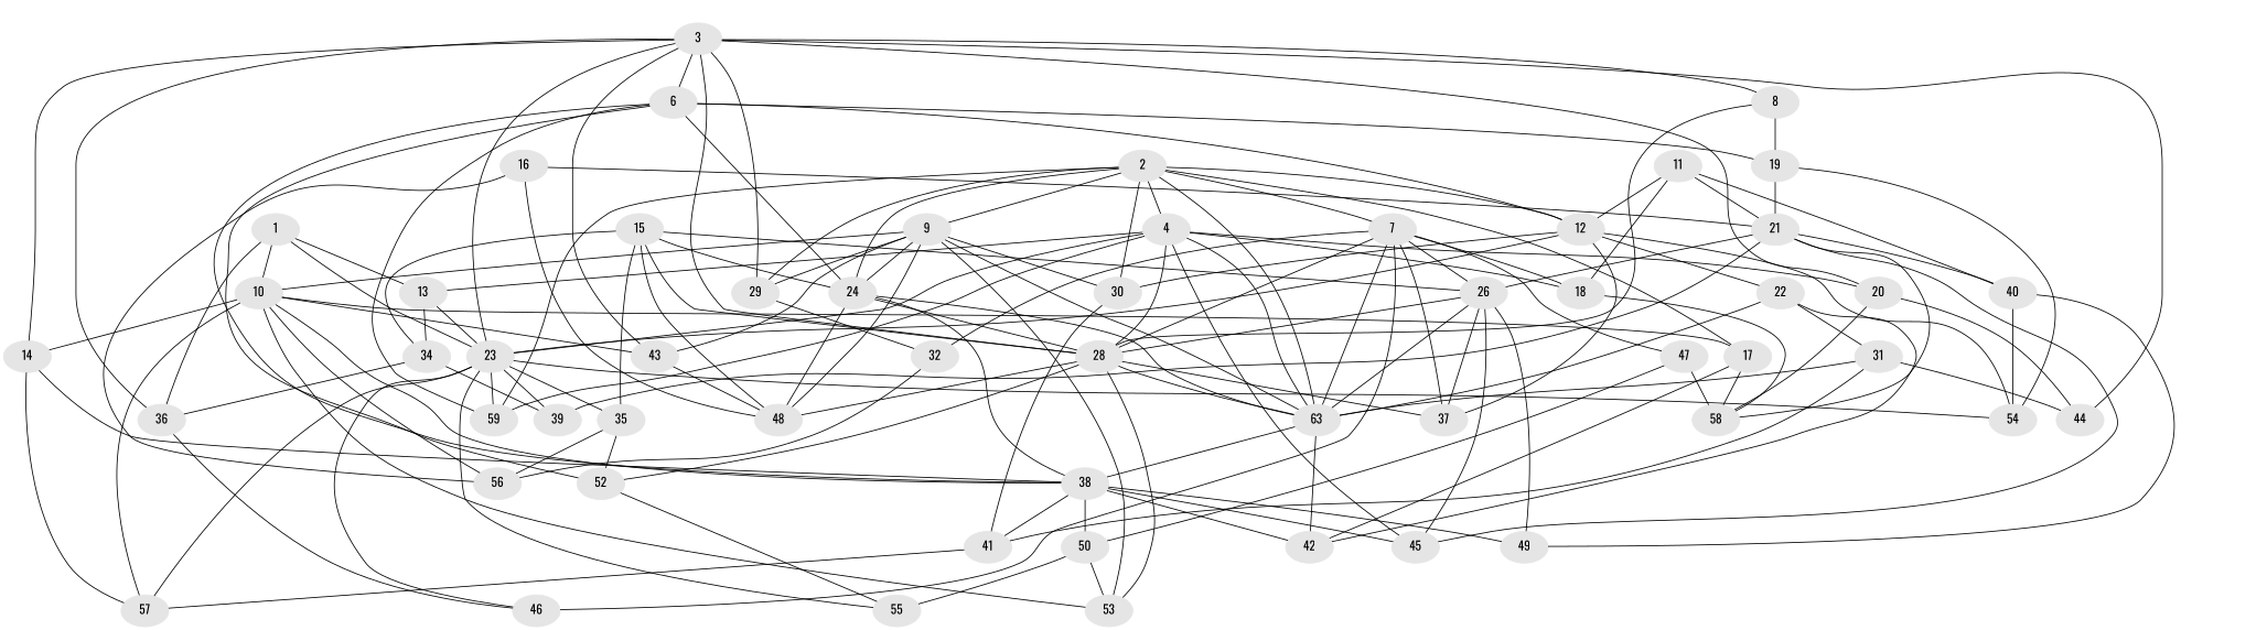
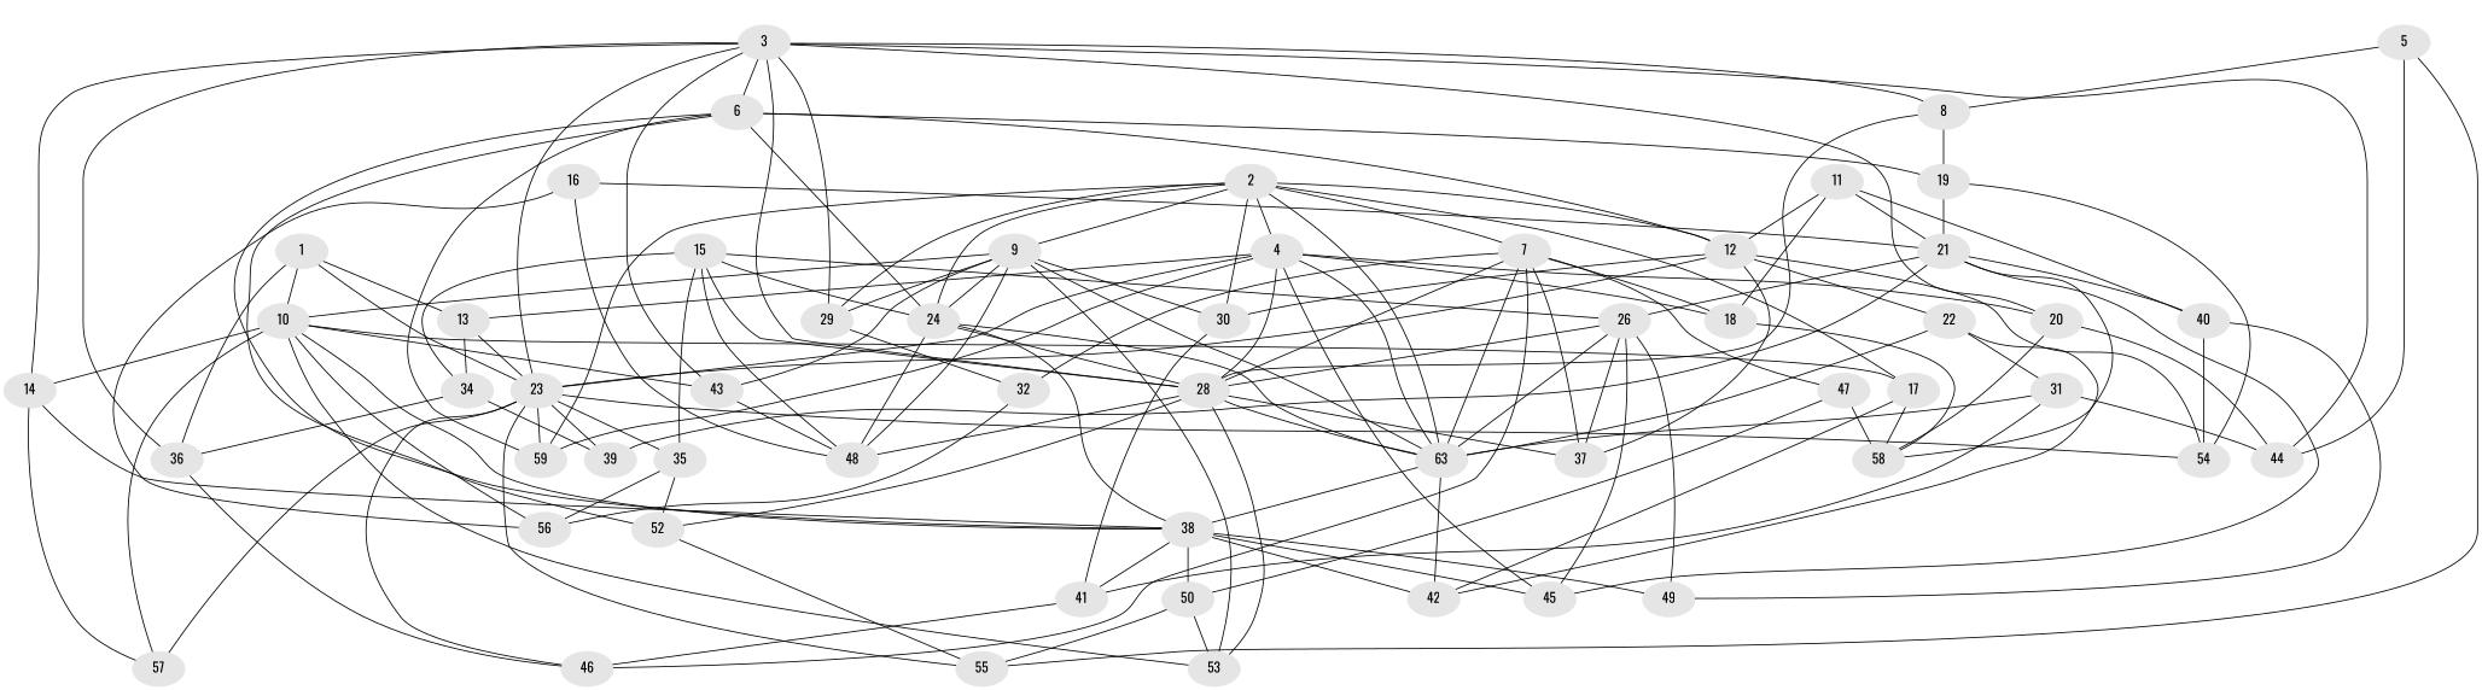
  graph {
    fontname=Oswald
    node [color=gray90 fontname=Oswald style=filled]
    edge [fontname=Oswald weight=1.0]
    1
    10
    13
    23
    36
    17
    14
    43
    38
    53
    56
    57
    34
    59
    55
    46
    54
    35
    39
    2
    4
    7
    9
    12
    24
    29
    30
    n28 [label=63]
    20
    28
    18
    45
    26
    32
    37
    47
    48
    22
    42
    58
    41
    3
    8
    44
    6
+   5
    19
    52
    21
    49
    50
    11
    40
    31
    15
    16
    1 -- 10
    1 -- 13
    1 -- 23
    1 -- 36
    10 -- 17
    10 -- 14
    10 -- 43
    10 -- 38 [weight=2.0]
    10 -- 53
    10 -- 56
    10 -- 57
    13 -- 23
    13 -- 34
    23 -- 57
    23 -- 59
    23 -- 55
    23 -- 46
    23 -- 54
    23 -- 35
    23 -- 39
    36 -- 46
    17 -- 42
    17 -- 58
    14 -- 38
    14 -- 57
    43 -- 48
    38 -- 45
    38 -- 42
    38 -- 41
    38 -- 49 [weight=2.0]
    38 -- 50
    34 -- 36
    34 -- 39
    35 -- 56
    35 -- 52
    2 -- 17
    2 -- 59
    2 -- 4
    2 -- 7 [weight=2.0]
    2 -- 9 [weight=2.0]
    2 -- 12
    2 -- 24
    2 -- 29
    2 -- 30
    2 -- n28
    4 -- 13
    4 -- 23
    4 -- 59
    4 -- n28
    4 -- 20
    4 -- 28
    4 -- 18
    4 -- 45
    7 -- 46
    7 -- n28
    7 -- 28
    7 -- 18
-   7 -- 26
    7 -- 32
    7 -- 37
    7 -- 47
    9 -- 10
    9 -- 43 [weight=3.0]
    9 -- 53
    9 -- 24
    9 -- 29
    9 -- 30
    9 -- n28
    9 -- 48
    12 -- 23
    12 -- 54
    12 -- 30
    12 -- 37
    12 -- 22
    24 -- 38
    24 -- n28
    24 -- 28
    24 -- 48
    29 -- 32
    30 -- 41
    n28 -- 38
    n28 -- 42
    20 -- 58
    20 -- 44
    28 -- 53
    28 -- n28
    28 -- 37
    28 -- 48
    28 -- 52
    18 -- 58
    26 -- n28 [weight=2.0]
    26 -- 28
    26 -- 45
    26 -- 37
    26 -- 49
    32 -- 56
    47 -- 58
    47 -- 50
    22 -- n28
    22 -- 42
    22 -- 31
-   41 -- 57
+   41 -- 46
    3 -- 23
    3 -- 36
    3 -- 14
    3 -- 43
    3 -- 29
    3 -- 20
    3 -- 28
    3 -- 8
    3 -- 44
    3 -- 6
    8 -- 28
    8 -- 19
    6 -- 38
    6 -- 59
    6 -- 12 [weight=3.0]
    6 -- 24
    6 -- 19
    6 -- 52
+   5 -- 55
+   5 -- 8
+   5 -- 44
    19 -- 54
    19 -- 21
    52 -- 55
    21 -- 39
    21 -- 45
    21 -- 26
    21 -- 58
    21 -- 40
    50 -- 53
    50 -- 55
    11 -- 12
    11 -- 18
    11 -- 21
    11 -- 40
    40 -- 54
    40 -- 49
    31 -- n28
    31 -- 41
    31 -- 44
    15 -- 34
    15 -- 35
    15 -- 24
    15 -- 28
    15 -- 26 [weight=3.0]
    15 -- 48
    16 -- 56
    16 -- 48
    16 -- 21
  }
